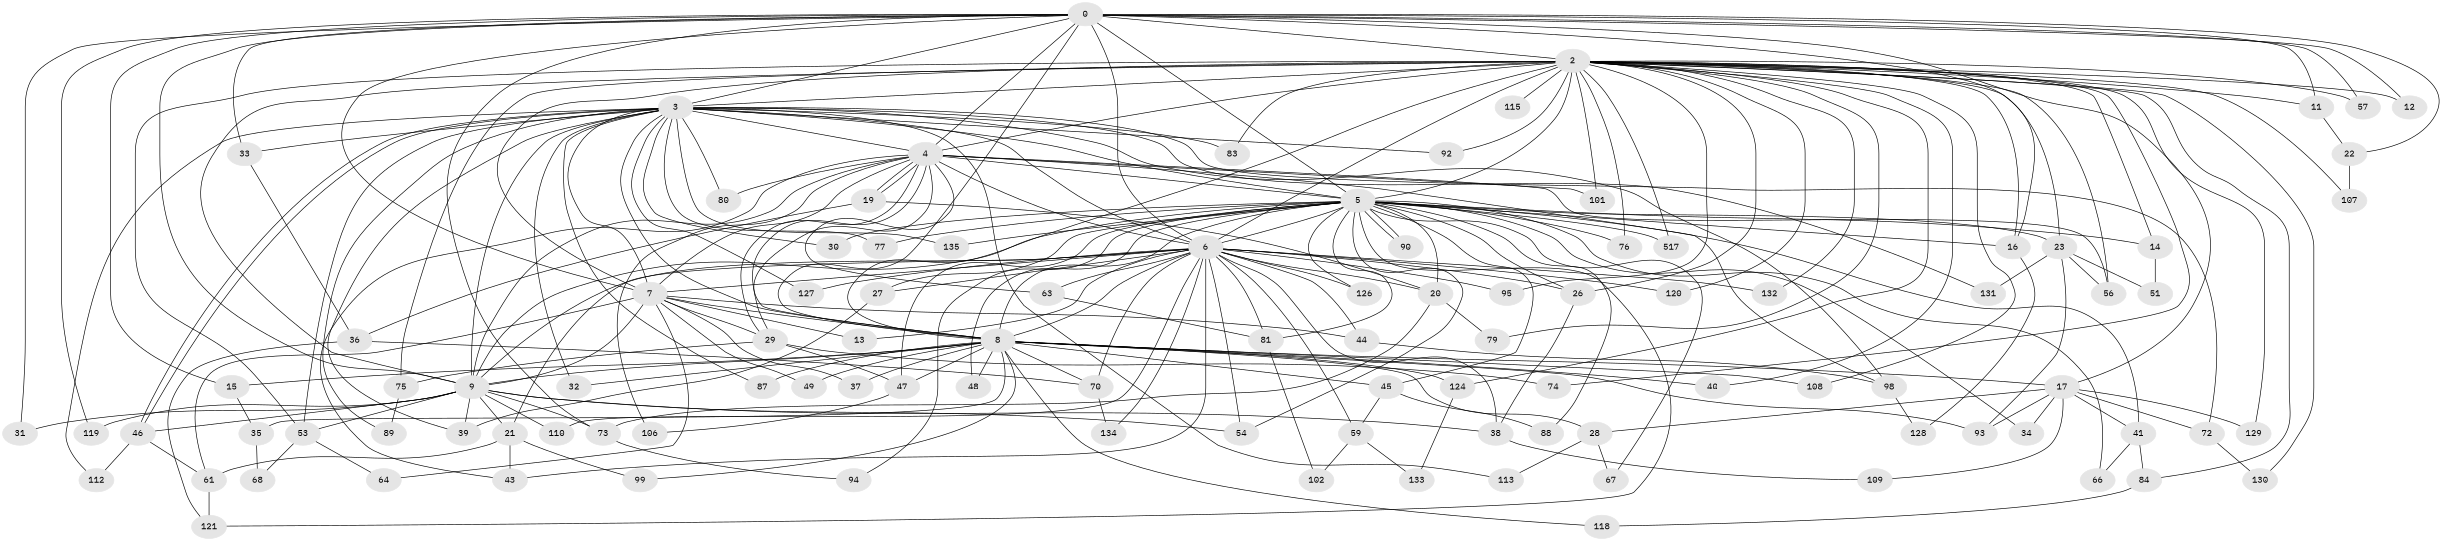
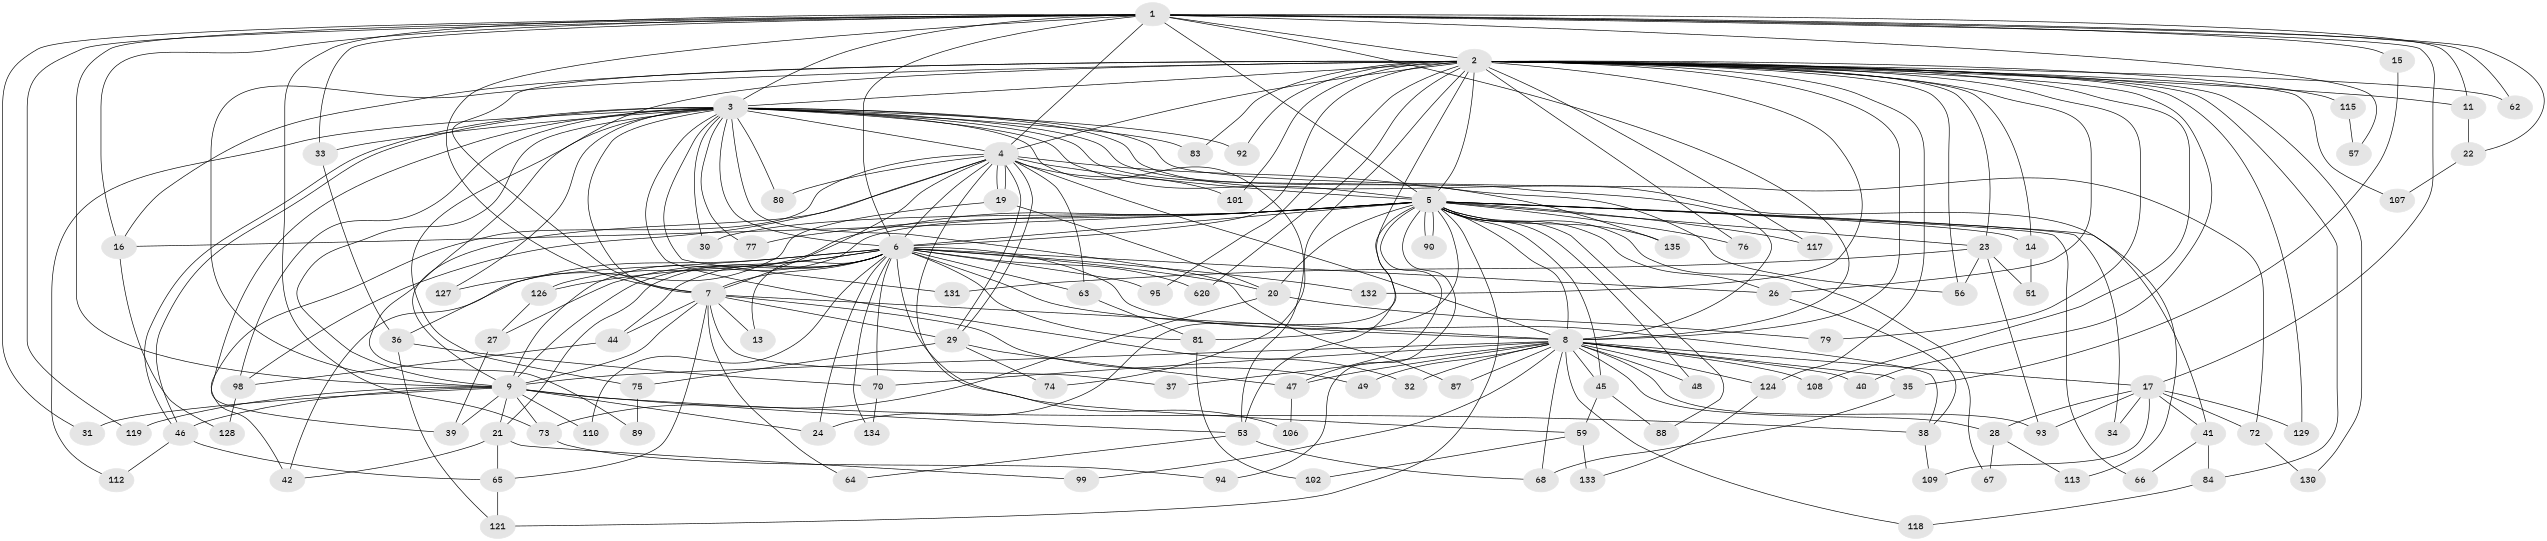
  graph {
    fontname="IBM Plex Mono"
    node [color=gray90 fontname="IBM Plex Mono" style=filled]
    edge [fontname="IBM Plex Mono"]
-   1 [super="+103" label=0]
+   1 [super="+103"]
    2 [super="+10"]
    3 [super="+25"]
    4 [super="+78"]
    5 [super="+97"]
    6 [super="+12"]
    7 [super="+71"]
    8 [super="+18"]
    9 [super="+58"]
    11
    15
    16 [super="+54"]
    17 [super="+96"]
    22
    31
    33
    57
-   62 [label=12]
+   62
    73 [super="+82"]
    119
    14
    23
    26 [super="+69"]
    40
    53 [super="+55"]
    56 [super="+86"]
    74
    75
    76
    79
    83
    84
    92
    95
    101
    107
    108
    115
-   117 [label=517]
-   120
+   117
+   120 [label=620]
    n41 [label=124]
    129
    130
    132
    30
    32
    39
    46 [super="+60"]
    72
    77
    80
    87
    89
    98 [super="+124"]
    112
    113
    127
    131
    135
    19
    29 [super="+104"]
-   43 [super="+100"]
+   43 [super="+100" label=42]
    63
    106
    20 [super="+50"]
-   24 [super="+52" label=54]
+   24 [super="+52"]
    27 [super="+42"]
    34
    41
    45
    47 [super="+114"]
    48
    66
    67
    81 [super="+85"]
    88
    90
    94
    121
    126
    13
    21 [super="+116"]
    38 [super="+65"]
    44 [super="+111"]
    59
    70 [super="+105"]
    110
    134
    37
    49
-   61
+   61 [label=65]
    64
    28
    35
    93
    99
    118
    128
    109
    36 [super="+122"]
    51
    68
    133
    102
    1 -- 2 [weight=2]
    1 -- 3
    1 -- 4 [weight=2]
    1 -- 5 [weight=2]
    1 -- 6
    1 -- 7
    1 -- 8
    1 -- 9
    1 -- 11
    1 -- 15
    1 -- 16
    1 -- 17
    1 -- 22
    1 -- 31
    1 -- 33
    1 -- 57
    1 -- 62
    1 -- 73
    1 -- 119
    2 -- 3 [weight=2]
    2 -- 4 [weight=2]
    2 -- 5 [weight=2]
    2 -- 6 [weight=2]
    2 -- 7 [weight=3]
    2 -- 8 [weight=3]
    2 -- 9 [weight=2]
    2 -- 11
    2 -- 16
-   2 -- 57
+   115 -- 57
    2 -- 62
    2 -- 14
    2 -- 23
    2 -- 26
    2 -- 40
    2 -- 53
    2 -- 56
    2 -- 74
    2 -- 75
    2 -- 76
    2 -- 79
    2 -- 83
    2 -- 84
    2 -- 92
    2 -- 95
    2 -- 101
    2 -- 107
    2 -- 108
    2 -- 115 [weight=2]
    2 -- 117
    2 -- 120
    2 -- n41
    2 -- 129
    2 -- 130
    2 -- 132
    3 -- 4
    3 -- 5 [weight=2]
    3 -- 6
    3 -- 7
    3 -- 8
    3 -- 9
    3 -- 33
    3 -- 53
    3 -- 83
    3 -- 92
    3 -- 30
    3 -- 32
    3 -- 39
    3 -- 46
    3 -- 46
    3 -- 72
    3 -- 77
    3 -- 80
    3 -- 87
    3 -- 89
    3 -- 98
    3 -- 112
    3 -- 113
    3 -- 127
    3 -- 131
    3 -- 135
    4 -- 5
    4 -- 6
    4 -- 7
    4 -- 8
    4 -- 9
    4 -- 56
    4 -- 101
    4 -- 80
    4 -- 98
    4 -- 19 [weight=2]
    4 -- 19
    4 -- 29
    4 -- 29
    4 -- 43
    4 -- 63
    4 -- 106
    5 -- 6
    5 -- 8
    5 -- 9
    5 -- 16
    5 -- 14
    5 -- 23
    5 -- 26
    5 -- 76
    5 -- 117
    5 -- 30
    5 -- 77
    5 -- 135
    5 -- 20
    5 -- 24
-   5 -- 27
+   126 -- 27
    5 -- 34
    5 -- 41
    5 -- 45
    5 -- 47
    5 -- 48
    5 -- 66
    5 -- 67
    5 -- 81
    5 -- 88
    5 -- 90
    5 -- 90
    5 -- 94
    5 -- 121
    5 -- 126
    6 -- 7
    6 -- 8
    6 -- 9 [weight=2]
    6 -- 26
    6 -- 95
    6 -- 120
    6 -- 132
    6 -- 127
    6 -- 43
    6 -- 63
    6 -- 20
    6 -- 24
    6 -- 27
    6 -- 81
    6 -- 126
    6 -- 13
    6 -- 21
    6 -- 38
    6 -- 44 [weight=2]
    6 -- 59
    6 -- 70
    6 -- 110
    6 -- 134
    7 -- 8
    7 -- 9
    7 -- 29
    7 -- 13
    7 -- 44
    7 -- 37
    7 -- 49
    7 -- 61
    7 -- 64
    8 -- 9
-   8 -- 15
+   8 -- 68
    8 -- 17
    8 -- 40
    8 -- 108
    8 -- n41
    8 -- 32
    8 -- 87
    8 -- 45
    8 -- 47
    8 -- 48
    8 -- 70
    8 -- 37
    8 -- 49
    8 -- 28
    8 -- 35
    8 -- 93
    8 -- 99
    8 -- 118
    9 -- 31
    9 -- 73
    9 -- 119
    9 -- 53
    9 -- 39
    9 -- 46
    9 -- 24
    9 -- 21
    9 -- 38
    9 -- 110
    11 -- 22
    15 -- 35
    16 -- 128
    17 -- 129
    17 -- 72
    17 -- 34
    17 -- 41
    17 -- 28
    17 -- 93
    17 -- 109
    22 -- 107
    33 -- 36
    73 -- 94
    14 -- 51
    23 -- 56
    23 -- 131
    23 -- 93
    23 -- 51
    26 -- 38
    53 -- 64
    53 -- 68
    75 -- 89
    84 -- 118
    n41 -- 133
    46 -- 112
    46 -- 61
    72 -- 130
    98 -- 128
    19 -- 20
    19 -- 36
    29 -- 74
    29 -- 75
    29 -- 47
    63 -- 81
    20 -- 73
    20 -- 79
    27 -- 39
    41 -- 84
    41 -- 66
    45 -- 88
    45 -- 59
    47 -- 106
    81 -- 102
    21 -- 43
    21 -- 61
    21 -- 99
    38 -- 109
    44 -- 98
    59 -- 133
    59 -- 102
    70 -- 134
    61 -- 121
    28 -- 113
    28 -- 67
    35 -- 68
    36 -- 121
    36 -- 70
  }
